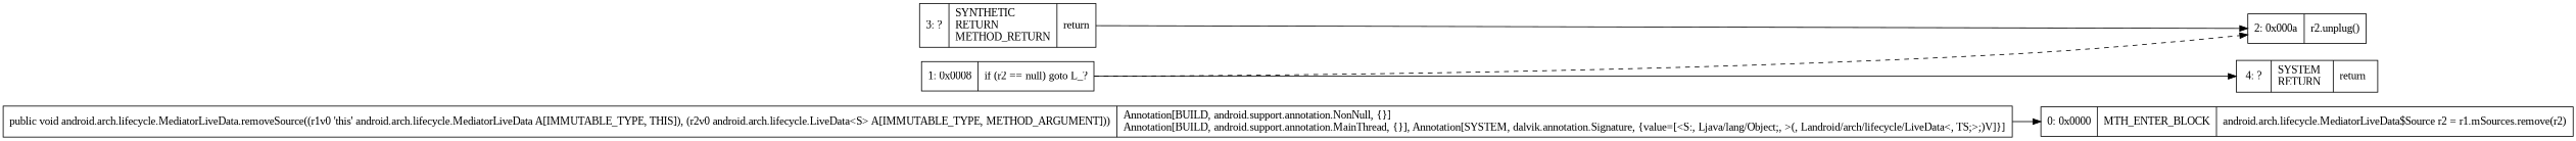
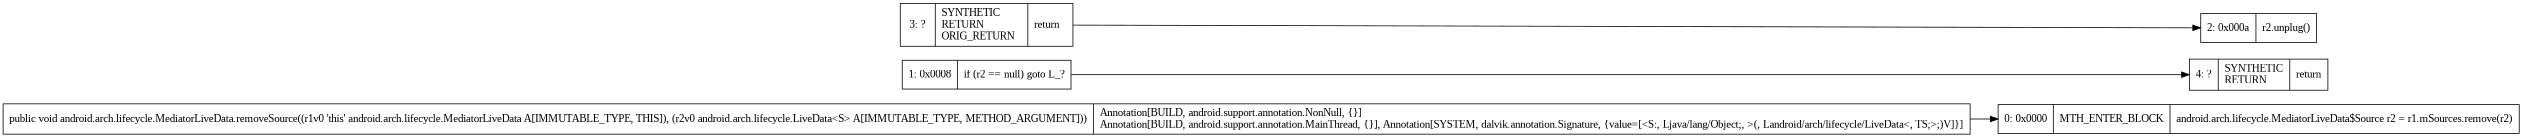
  digraph {
    fontname="Liberation Serif"
    rankdir=LR
    node [fontname="Liberation Serif" shape=record]
    edge [fontname="Liberation Serif"]
    n1 [label="{0\:\ 0x0000|MTH_ENTER_BLOCK\l|android.arch.lifecycle.MediatorLiveData$Source r2 = r1.mSources.remove(r2)\l}"]
    n2 [label="{1\:\ 0x0008|if (r2 == null) goto L_?\l}"]
    n3 [label="{2\:\ 0x000a|r2.unplug()\l}"]
-   n4 [label="{4\:\ ?|SYSTEM\lRETURN\l|return\l}"]
-   n5 [label="{3\:\ ?|SYNTHETIC\lRETURN\lMETHOD_RETURN\l|return\l}"]
+   n4 [label="{4\:\ ?|SYNTHETIC\lRETURN\l|return\l}"]
+   n5 [label="{3\:\ ?|SYNTHETIC\lRETURN\lORIG_RETURN\l|return\l}"]
    n6 [label="{public void android.arch.lifecycle.MediatorLiveData.removeSource((r1v0 'this' android.arch.lifecycle.MediatorLiveData A[IMMUTABLE_TYPE, THIS]), (r2v0 android.arch.lifecycle.LiveData\<S\> A[IMMUTABLE_TYPE, METHOD_ARGUMENT]))  | Annotation[BUILD, android.support.annotation.NonNull, \{\}]\lAnnotation[BUILD, android.support.annotation.MainThread, \{\}], Annotation[SYSTEM, dalvik.annotation.Signature, \{value=[\<S:, Ljava\/lang\/Object;, \>(, Landroid\/arch\/lifecycle\/LiveData\<, TS;\>;)V]\}]\l}"]
-   n2 -> n3 [style=dashed]
    n2 -> n4
    n5 -> n3
    n6 -> n1
  }
